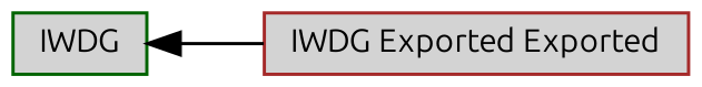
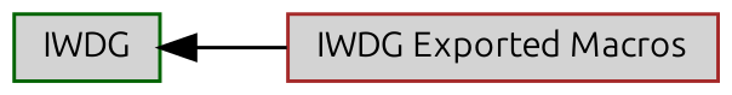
  digraph {
    rankdir=LR
    fontname=Ubuntu
    node [fillcolor=lightgrey fontname=Ubuntu fontsize=10 shape=box style=filled]
-   n1 [color=brown fontcolor=black height=0.2 label="IWDG Exported Exported" width=0.4]
+   n1 [color=brown fontcolor=black height=0.2 label="IWDG Exported Macros" width=0.4]
    n2 [color=darkgreen height=0.2 label=IWDG width=0.4]
    n2 -> n1 [dir=back fontname=Ubuntu fontsize=10 labelfontname=Helvetica labelfontsize=10 shape=plaintext style=solid]
  }
